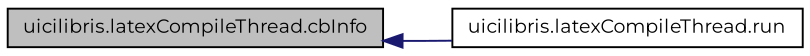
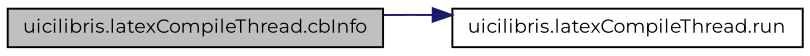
  digraph {
    rankdir=LR
    fontname=Montserrat
    node [color=black fontname=Montserrat fontsize=10 shape=record style=filled]
    n1 [fillcolor=grey75 fontcolor=black height=0.2 label="uicilibris.latexCompileThread.cbInfo" width=0.4]
    n2 [fillcolor=white height=0.2 label="uicilibris.latexCompileThread.run" width=0.4]
-   n1 -> n2 [color=midnightblue dir=back fontname=Montserrat fontsize=10 labelfontname=FreeSans labelfontsize=10 style=solid]
+   n2 -> n1 [color=midnightblue dir=back fontname=Montserrat fontsize=10 labelfontname=FreeSans labelfontsize=10 style=solid]
  }
